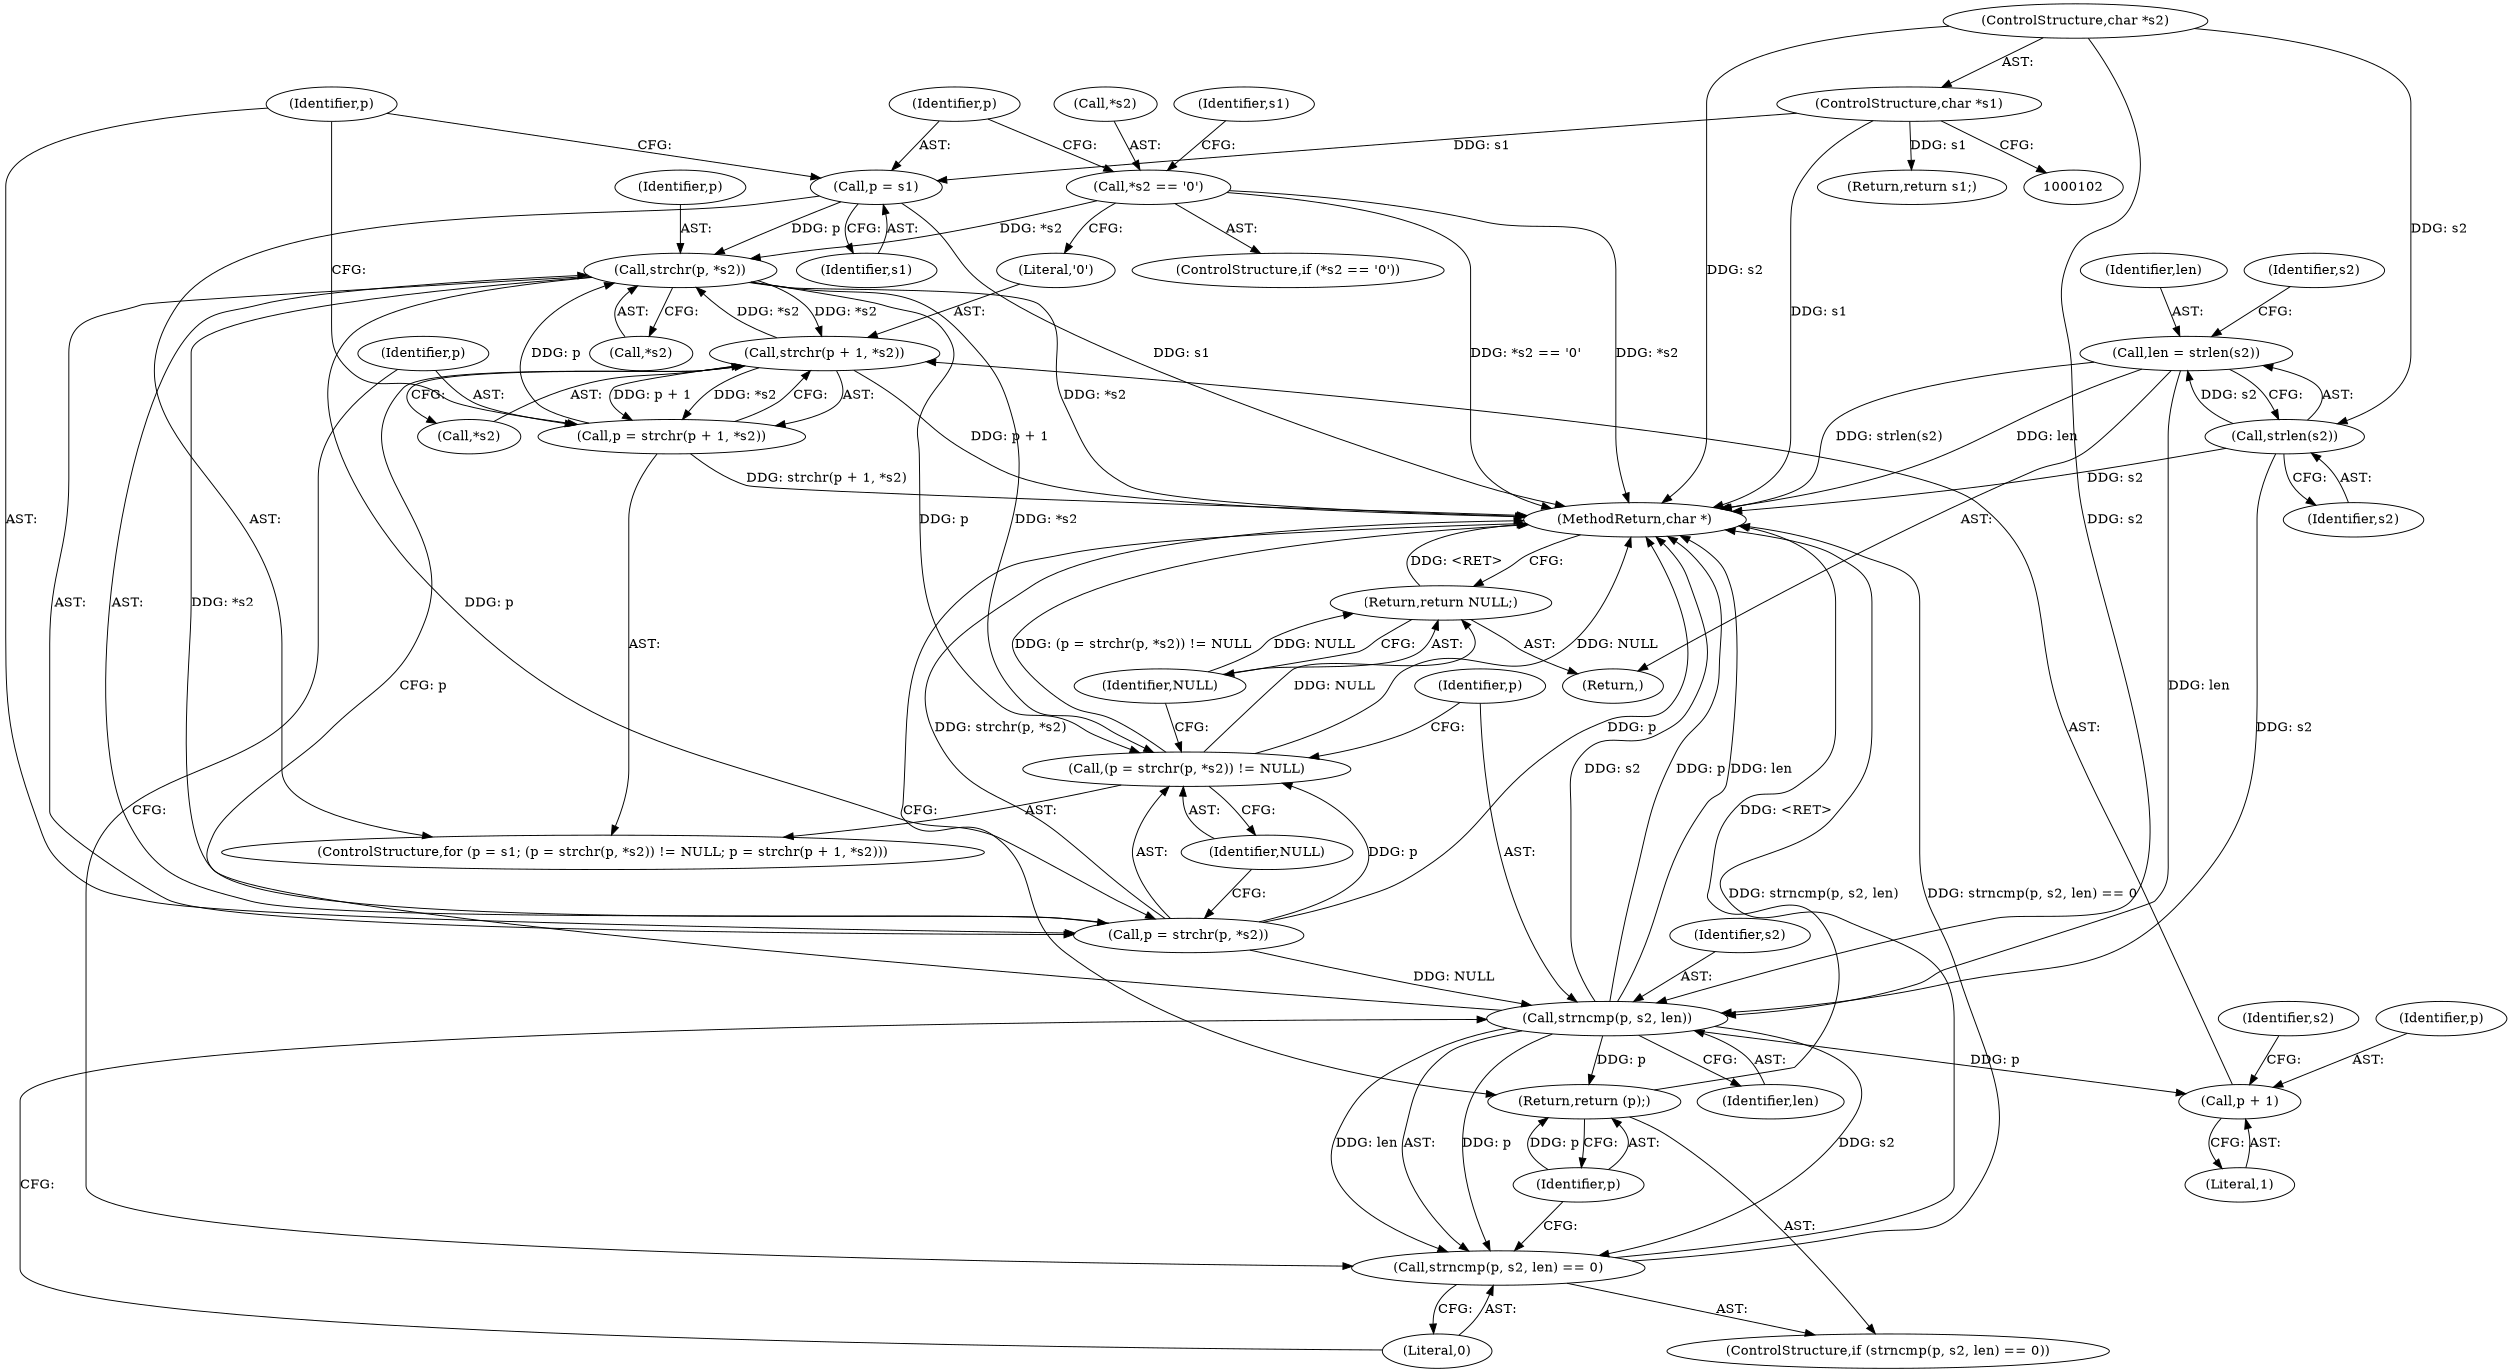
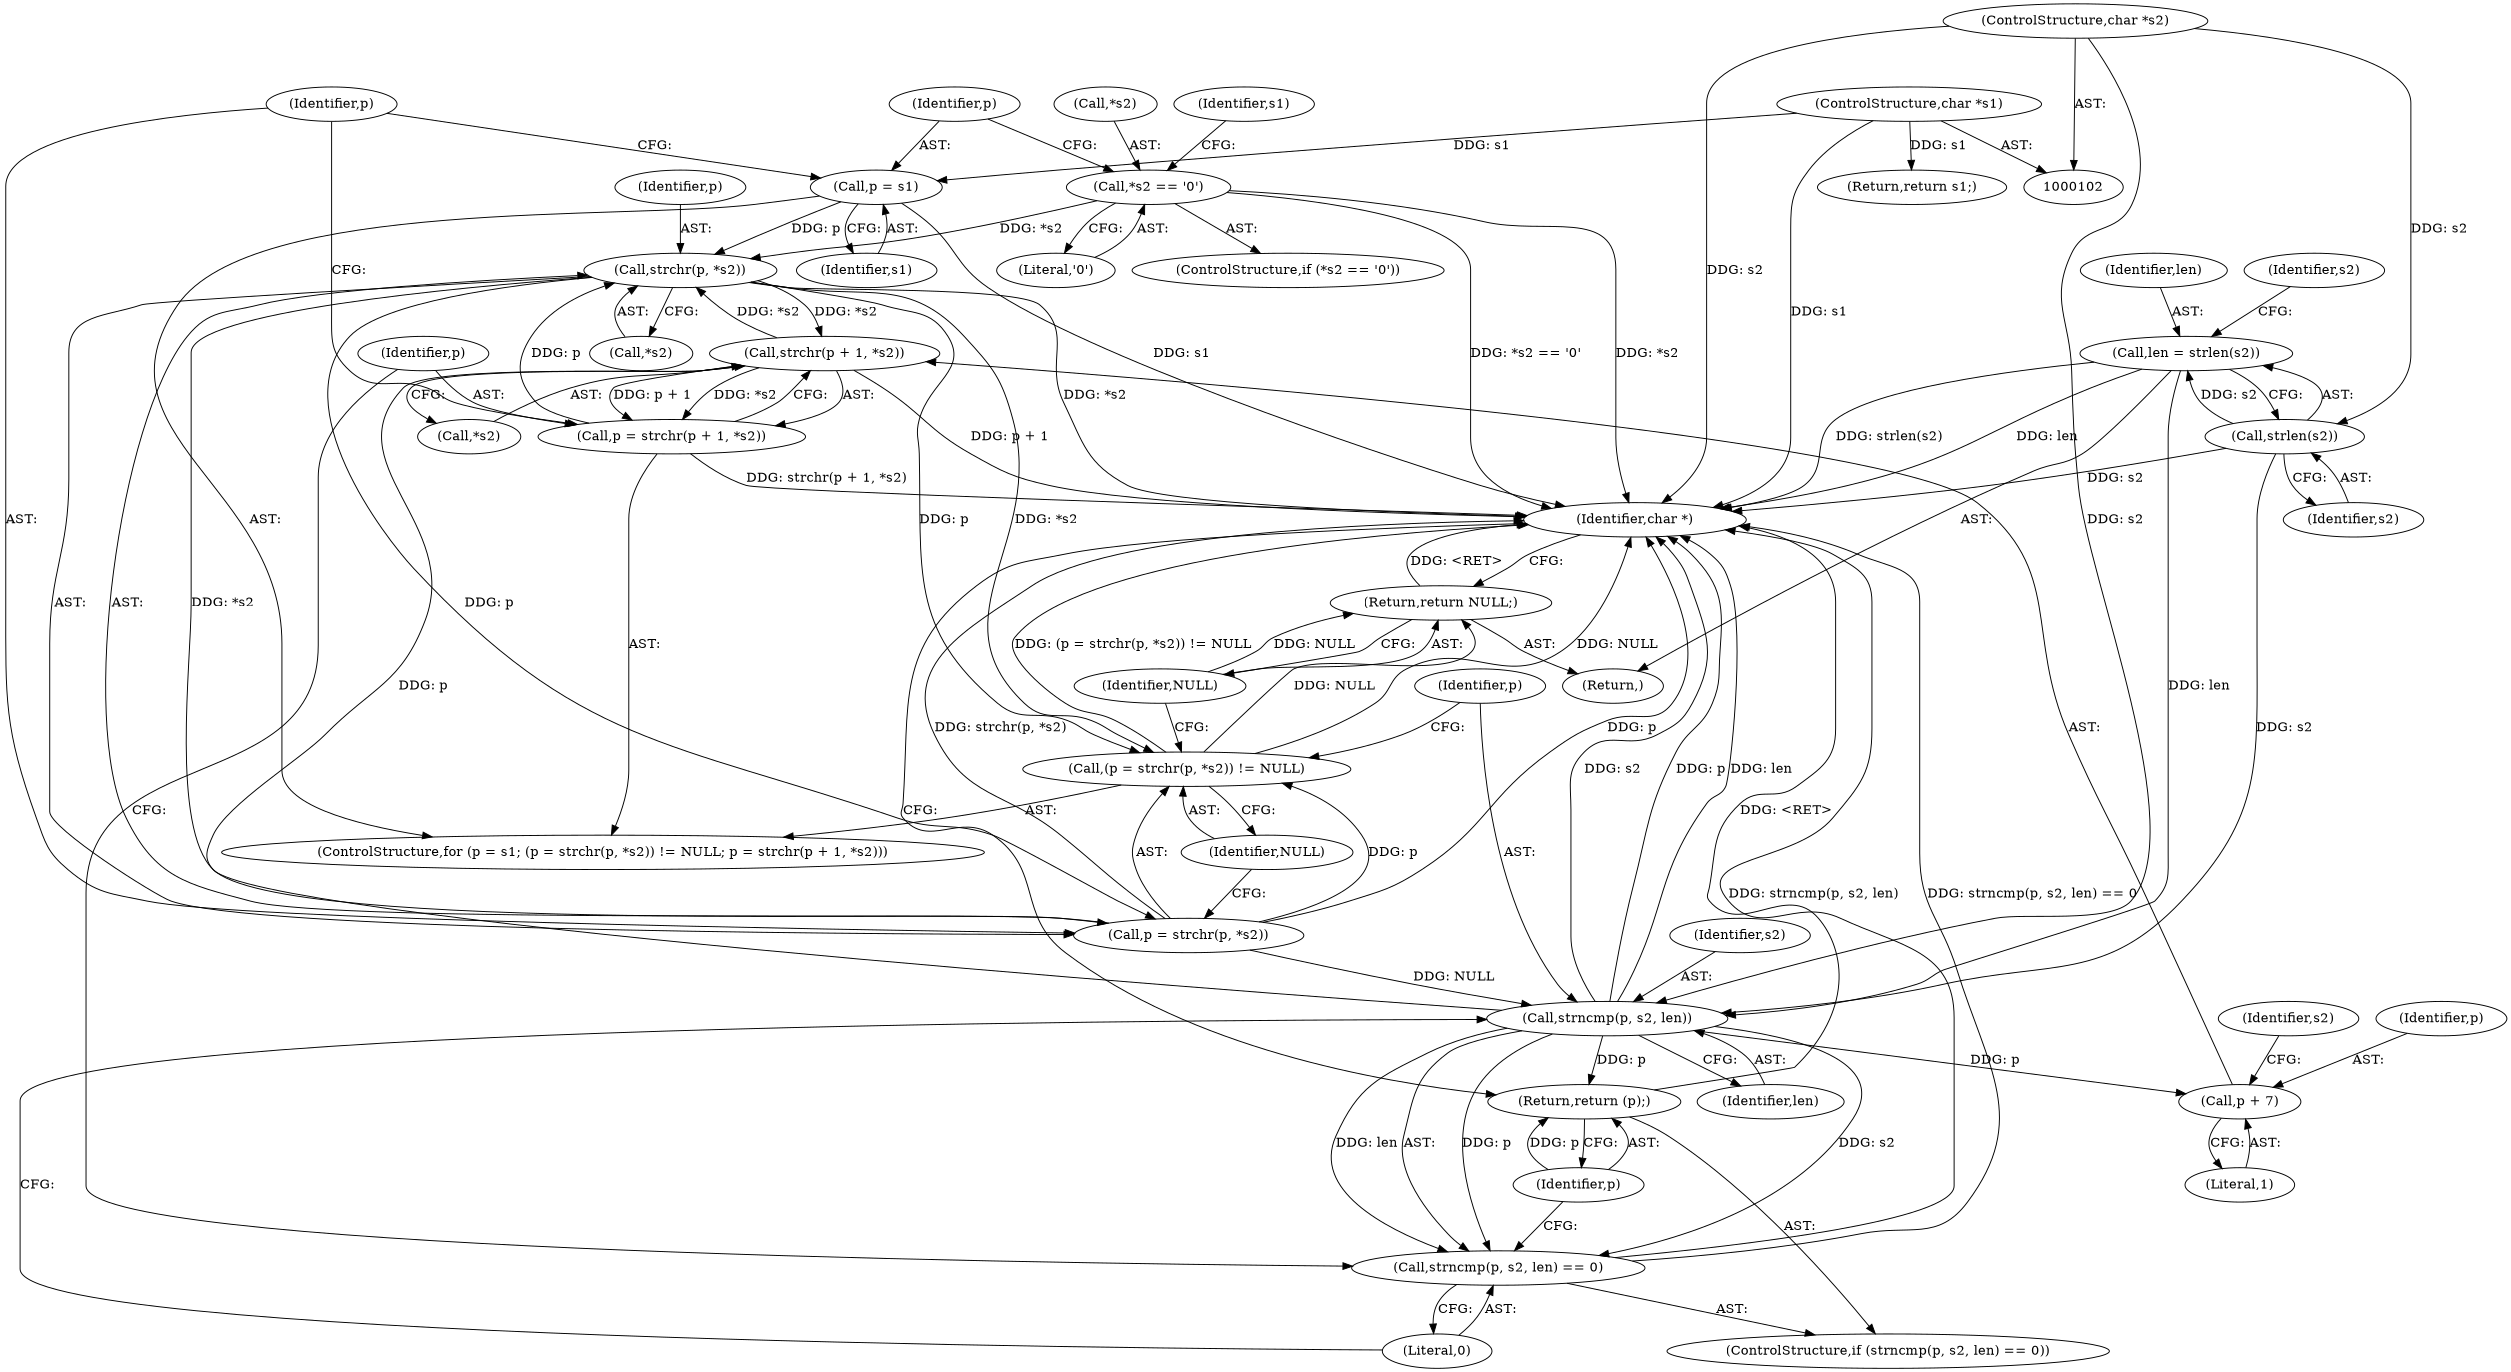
  digraph {
    n1 [label="(Call,strchr(p, *s2))"]
    n2 [label="(Call,strchr(p + 1, *s2))"]
    n3 [label="(Call,p = strchr(p, *s2))"]
    n4 [label="(Call,(p = strchr(p, *s2)) != NULL)"]
    n5 [label="(Call,*s2)"]
-   n6 [label="(MethodReturn,char *)"]
+   n6 [label="(Identifier,char *)"]
    n7 [label="(Call,p = strchr(p + 1, *s2))"]
    n8 [label="(Call,*s2)"]
    n9 [label="(Call,strncmp(p, s2, len))"]
    n10 [label="(ControlStructure,for (p = s1; (p = strchr(p, *s2)) != NULL; p = strchr(p + 1, *s2)))"]
    n11 [label="(Return,return NULL;)"]
    n12 [label="(Identifier,NULL)"]
    n13 [label="(Return,return (p);)"]
-   n14 [label="(Call,p + 1)"]
+   n14 [label="(Call,p + 7)"]
    n15 [label="(Call,strncmp(p, s2, len) == 0)"]
    n16 [label="(Identifier,len)"]
    n17 [label="(Literal,1)"]
    n18 [label="(ControlStructure,if (strncmp(p, s2, len) == 0))"]
    n19 [label="(Literal,0)"]
    n20 [label="(Identifier,p)"]
    n21 [label="(Call,p = s1)"]
    n22 [label="(Identifier,s1)"]
    n23 [label="(ControlStructure,char *s1)"]
    n24 [label="(Return,return s1;)"]
    1000102
    n26 [label="(Call,*s2 == '\0')"]
    n27 [label="(Literal,'\0')"]
    n28 [label="(ControlStructure,if (*s2 == '\0'))"]
    n29 [label="(Call,strlen(s2))"]
    n30 [label="(Call,len = strlen(s2))"]
    n31 [label="(Identifier,s2)"]
    n32 [label="(Return,)"]
    n33 [label="(ControlStructure,char *s2)"]
    n34 [label="(Identifier,NULL)"]
    n35 [label="(Identifier,p)"]
    n36 [label="(Call,*s2)"]
    n37 [label="(Identifier,s1)"]
    n38 [label="(Identifier,p)"]
    n39 [label="(Identifier,s2)"]
    n40 [label="(Identifier,s2)"]
    n41 [label="(Identifier,p)"]
    n42 [label="(Identifier,s2)"]
    n43 [label="(Identifier,p)"]
    n44 [label="(Identifier,p)"]
    n45 [label="(Identifier,len)"]
    n46 [label="(Identifier,p)"]
    n1 -> n2 [label="DDG: *s2"]
    n1 -> n3 [label="AST: "]
    n1 -> n3 [label="DDG: p"]
    n1 -> n3 [label="DDG: *s2"]
    n1 -> n4 [label="DDG: p"]
    n1 -> n4 [label="DDG: *s2"]
    n1 -> n5 [label="CFG: "]
    n1 -> n6 [label="DDG: *s2"]
    n2 -> n1 [label="DDG: *s2"]
    n2 -> n6 [label="DDG: p + 1"]
    n2 -> n7 [label="AST: "]
    n2 -> n7 [label="DDG: p + 1"]
    n2 -> n7 [label="DDG: *s2"]
    n2 -> n8 [label="CFG: "]
    n3 -> n1 [label="AST: "]
    n3 -> n4 [label="AST: "]
    n3 -> n4 [label="DDG: p"]
    n3 -> n6 [label="DDG: p"]
    n3 -> n6 [label="DDG: strchr(p, *s2)"]
    n3 -> n9 [label="DDG: NULL"]
    n4 -> n6 [label="DDG: NULL"]
    n4 -> n6 [label="DDG: (p = strchr(p, *s2)) != NULL"]
    n4 -> n10 [label="AST: "]
    n4 -> n11 [label="DDG: NULL"]
    n4 -> n12 [label="CFG: "]
    n5 -> n1 [label="AST: "]
    n6 -> n11 [label="CFG: "]
    n6 -> n13 [label="CFG: "]
    n7 -> n1 [label="DDG: p"]
    n7 -> n2 [label="CFG: "]
    n7 -> n6 [label="DDG: strchr(p + 1, *s2)"]
    n7 -> n10 [label="AST: "]
    n8 -> n2 [label="AST: "]
-   n9 -> n2 [label="CFG: p"]
+   n9 -> n2 [label="DDG: p"]
    n9 -> n6 [label="DDG: s2"]
    n9 -> n6 [label="DDG: p"]
    n9 -> n6 [label="DDG: len"]
    n9 -> n13 [label="DDG: p"]
    n9 -> n14 [label="DDG: p"]
    n9 -> n15 [label="AST: "]
    n9 -> n15 [label="DDG: p"]
    n9 -> n15 [label="DDG: s2"]
    n9 -> n15 [label="DDG: len"]
    n9 -> n16 [label="CFG: "]
    n11 -> n6 [label="DDG: <RET>"]
    n11 -> n32 [label="AST: "]
    n11 -> n34 [label="CFG: "]
    n12 -> n3 [label="CFG: "]
    n12 -> n4 [label="AST: "]
    n13 -> n6 [label="DDG: <RET>"]
    n13 -> n18 [label="AST: "]
    n13 -> n20 [label="CFG: "]
    n14 -> n2 [label="AST: "]
    n14 -> n17 [label="CFG: "]
    n15 -> n6 [label="DDG: strncmp(p, s2, len)"]
    n15 -> n6 [label="DDG: strncmp(p, s2, len) == 0"]
    n15 -> n18 [label="AST: "]
    n15 -> n19 [label="CFG: "]
    n16 -> n9 [label="AST: "]
    n17 -> n14 [label="AST: "]
    n19 -> n9 [label="CFG: "]
    n19 -> n15 [label="AST: "]
    n20 -> n13 [label="AST: "]
    n20 -> n13 [label="DDG: p"]
    n20 -> n15 [label="CFG: "]
    n21 -> n1 [label="DDG: p"]
    n21 -> n6 [label="DDG: s1"]
    n21 -> n10 [label="AST: "]
    n21 -> n22 [label="CFG: "]
    n22 -> n21 [label="AST: "]
    n23 -> n6 [label="DDG: s1"]
    n23 -> n21 [label="DDG: s1"]
    n23 -> n24 [label="DDG: s1"]
-   n23 -> 1000102 [label="CFG: "]
+   n23 -> 1000102 [label="AST: "]
    n26 -> n1 [label="DDG: *s2"]
    n26 -> n6 [label="DDG: *s2"]
    n26 -> n6 [label="DDG: *s2 == '\0'"]
    n26 -> n27 [label="CFG: "]
    n26 -> n28 [label="AST: "]
-   n27 -> n2 [label="AST: "]
+   n27 -> n26 [label="AST: "]
    n29 -> n6 [label="DDG: s2"]
    n29 -> n9 [label="DDG: s2"]
    n29 -> n30 [label="AST: "]
    n29 -> n30 [label="DDG: s2"]
    n29 -> n31 [label="CFG: "]
    n30 -> n6 [label="DDG: len"]
    n30 -> n6 [label="DDG: strlen(s2)"]
    n30 -> n9 [label="DDG: len"]
    n30 -> n29 [label="CFG: "]
    n30 -> n32 [label="AST: "]
    n31 -> n29 [label="AST: "]
    n33 -> n6 [label="DDG: s2"]
    n33 -> n9 [label="DDG: s2"]
-   n33 -> n23 [label="AST: "]
+   n33 -> 1000102 [label="AST: "]
    n33 -> n29 [label="DDG: s2"]
    n34 -> n4 [label="CFG: "]
    n34 -> n11 [label="AST: "]
    n34 -> n11 [label="DDG: NULL"]
    n35 -> n4 [label="CFG: "]
    n35 -> n9 [label="AST: "]
    n36 -> n26 [label="AST: "]
    n37 -> n26 [label="CFG: "]
    n38 -> n3 [label="AST: "]
    n38 -> n7 [label="CFG: "]
    n38 -> n21 [label="CFG: "]
    n39 -> n30 [label="CFG: "]
    n40 -> n14 [label="CFG: "]
    n41 -> n1 [label="AST: "]
    n42 -> n9 [label="AST: "]
    n43 -> n14 [label="AST: "]
    n44 -> n21 [label="AST: "]
    n44 -> n26 [label="CFG: "]
    n45 -> n30 [label="AST: "]
    n46 -> n7 [label="AST: "]
    n46 -> n15 [label="CFG: "]
  }
